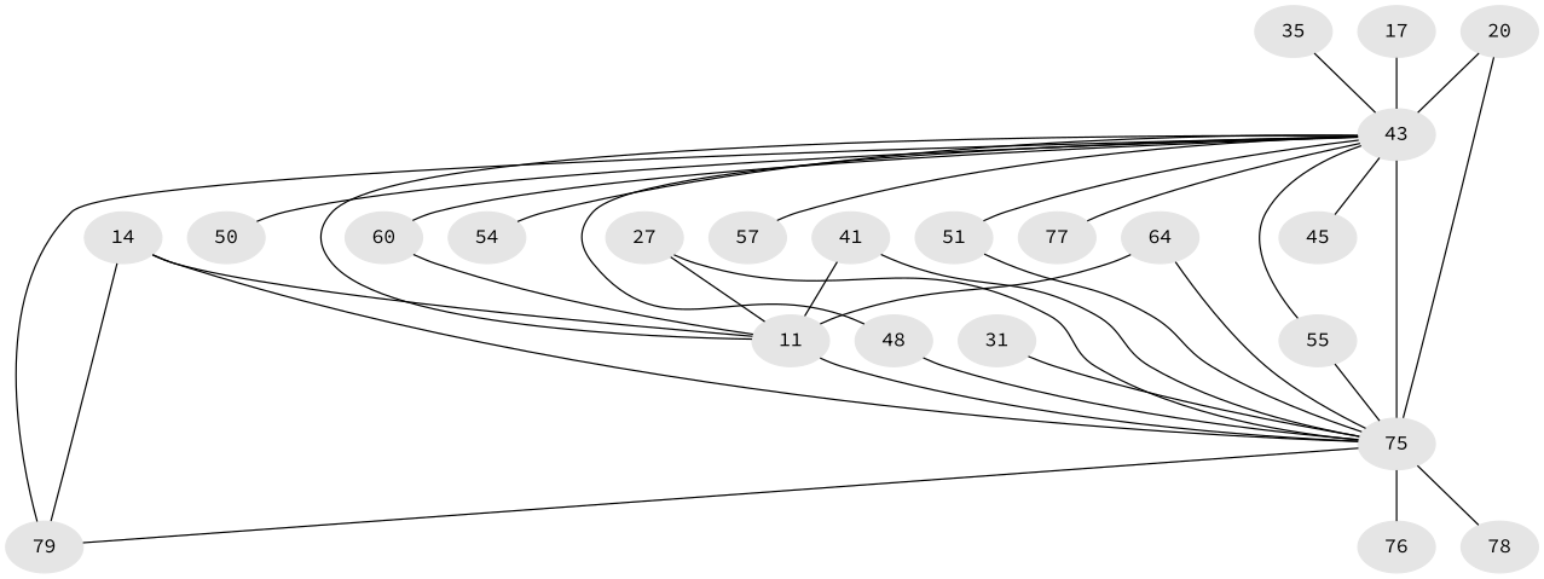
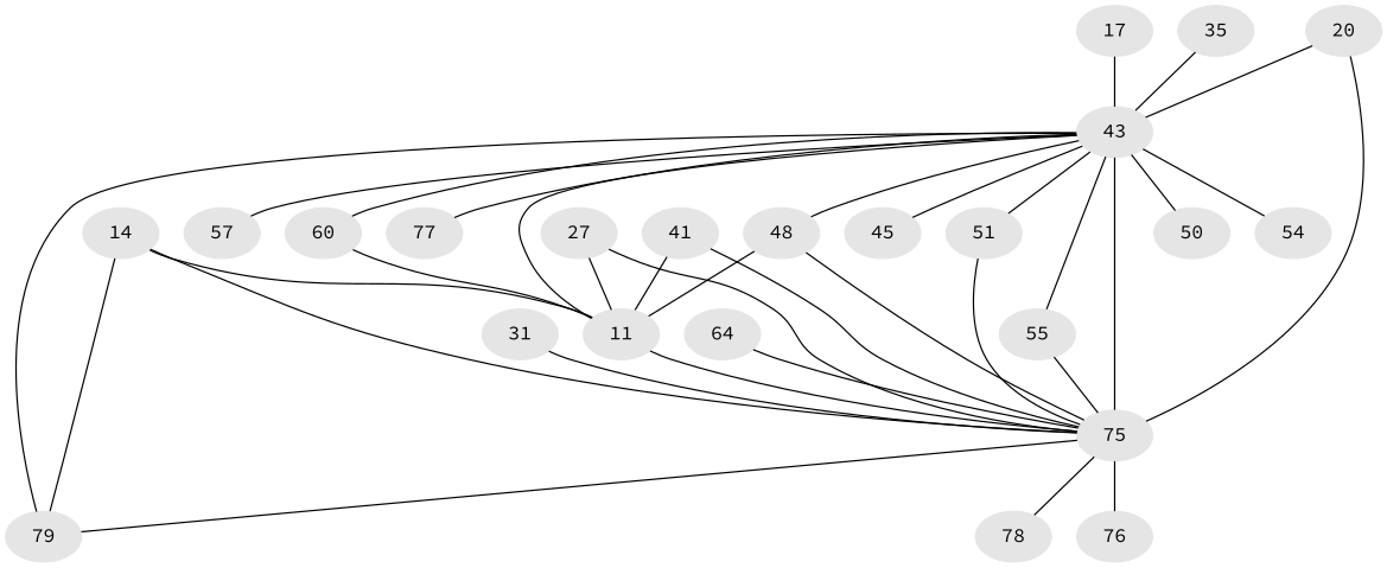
  graph {
    fontname="Source Code Pro"
    node [color=gray90 fontname="Source Code Pro" style=filled]
    edge [fontname="Source Code Pro"]
    n1 [label=11 super="+30+5"]
    75 [super="+68+65+9+69+74"]
    14
    79 [super="+70+53+56+73+66+67"]
    76 [super="+71+12+62"]
    78
    43 [super="+23+7"]
    45
    48 [super="+39+24"]
    50
    51 [super="+33"]
    54
    55
    57
    60 [super="+11"]
    77
    17
    20
    27
    31
    35
    41
    64
    n1 -- 75 [weight=12]
    75 -- 79 [weight=5]
    75 -- 76 [weight=5]
    75 -- 78
    14 -- n1
    14 -- 75
    14 -- 79
    43 -- n1 [weight=10]
    43 -- 75 [weight=39]
    43 -- 79 [weight=7]
    43 -- 45 [weight=2]
    43 -- 48
    43 -- 50 [weight=2]
    43 -- 51 [weight=2]
    43 -- 54
    43 -- 55
    43 -- 57 [weight=2]
    43 -- 60
    43 -- 77 [weight=2]
-   64 -- n1 [weight=3]
+   48 -- n1 [weight=3]
    48 -- 75
    51 -- 75
    55 -- 75
    60 -- n1 [weight=2]
    17 -- 43 [weight=2]
    20 -- 75
    20 -- 43
    27 -- n1
    27 -- 75
    31 -- 75
    35 -- 43
    41 -- n1
    41 -- 75
    64 -- 75 [weight=2]
  }
